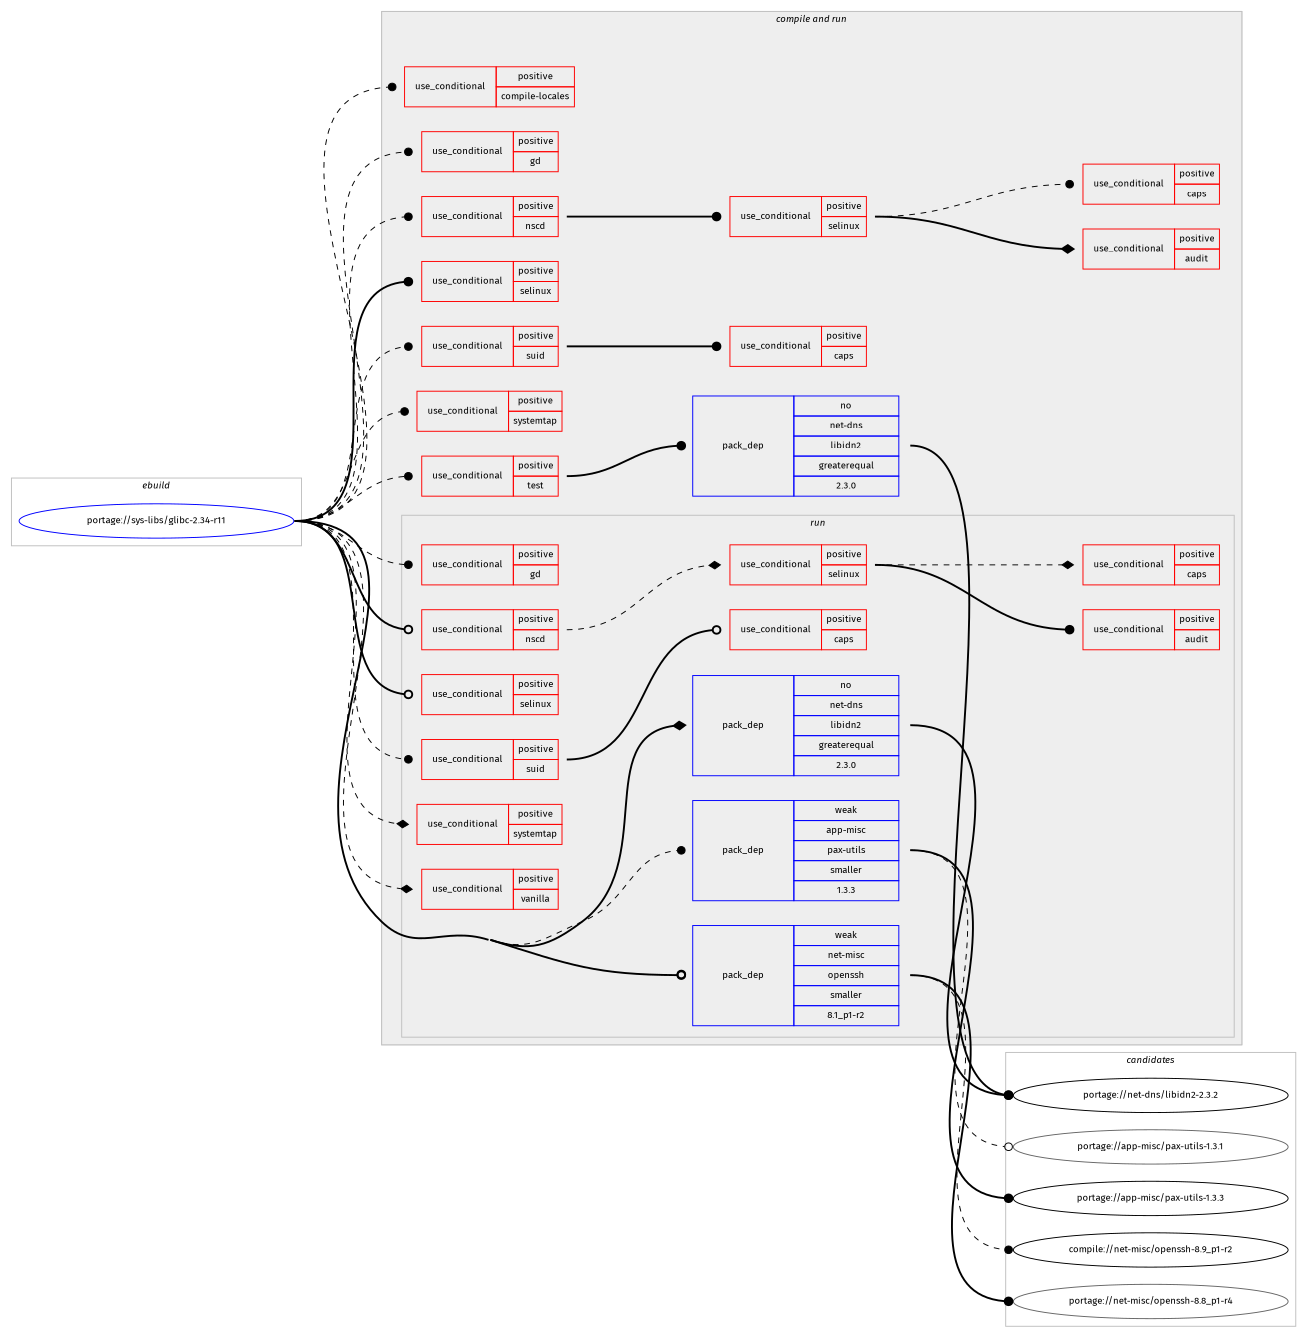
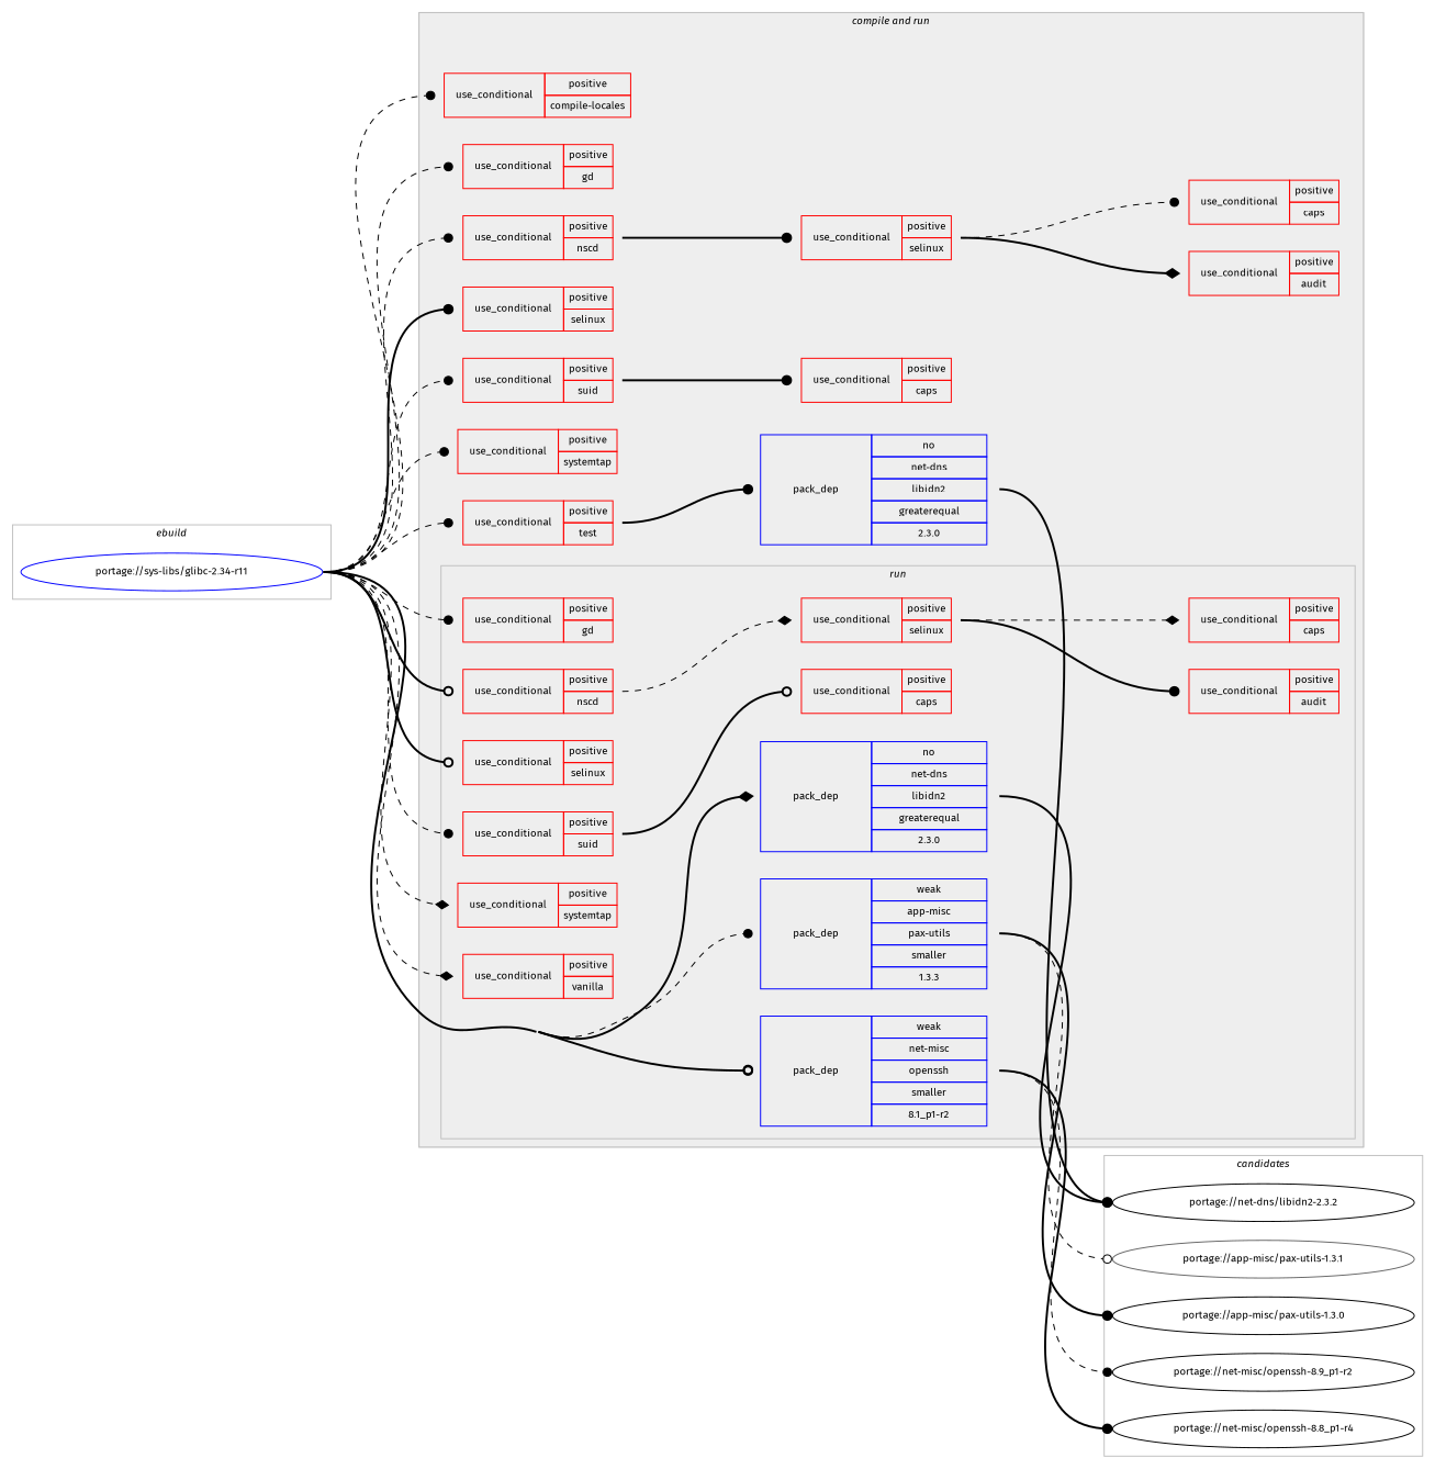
  digraph {
    compound=true
    concentrate=true
    fontname="Fira Sans"
    fontsize=10
    newrank=true
    rankdir=LR
    ranksep=1.5
    node [color=red fontname="Fira Sans" fontsize=10 shape=none]
    edge [arrowhead=dot fontname="Fira Sans" headport=w style=dashed tailport=e weight=20]
    n1 [color=blue label="portage://sys-libs/glibc-2.34-r11" width=4 shape=""]
    n2 [label=<<TABLE BORDER="0" CELLBORDER="1" CELLSPACING="0" CELLPADDING="4"><TR><TD ROWSPAN="3" CELLPADDING="10">use_conditional</TD></TR><TR><TD>positive</TD></TR><TR><TD>compile-locales</TD></TR></TABLE>>]
    n3 [label=<<TABLE BORDER="0" CELLBORDER="1" CELLSPACING="0" CELLPADDING="4"><TR><TD ROWSPAN="3" CELLPADDING="10">use_conditional</TD></TR><TR><TD>positive</TD></TR><TR><TD>gd</TD></TR></TABLE>>]
    n4 [label=<<TABLE BORDER="0" CELLBORDER="1" CELLSPACING="0" CELLPADDING="4"><TR><TD ROWSPAN="3" CELLPADDING="10">use_conditional</TD></TR><TR><TD>positive</TD></TR><TR><TD>audit</TD></TR></TABLE>>]
    n5 [label=<<TABLE BORDER="0" CELLBORDER="1" CELLSPACING="0" CELLPADDING="4"><TR><TD ROWSPAN="3" CELLPADDING="10">use_conditional</TD></TR><TR><TD>positive</TD></TR><TR><TD>caps</TD></TR></TABLE>>]
    n6 [label=<<TABLE BORDER="0" CELLBORDER="1" CELLSPACING="0" CELLPADDING="4"><TR><TD ROWSPAN="3" CELLPADDING="10">use_conditional</TD></TR><TR><TD>positive</TD></TR><TR><TD>selinux</TD></TR></TABLE>>]
    n7 [label=<<TABLE BORDER="0" CELLBORDER="1" CELLSPACING="0" CELLPADDING="4"><TR><TD ROWSPAN="3" CELLPADDING="10">use_conditional</TD></TR><TR><TD>positive</TD></TR><TR><TD>nscd</TD></TR></TABLE>>]
    n8 [label=<<TABLE BORDER="0" CELLBORDER="1" CELLSPACING="0" CELLPADDING="4"><TR><TD ROWSPAN="3" CELLPADDING="10">use_conditional</TD></TR><TR><TD>positive</TD></TR><TR><TD>selinux</TD></TR></TABLE>>]
    n9 [label=<<TABLE BORDER="0" CELLBORDER="1" CELLSPACING="0" CELLPADDING="4"><TR><TD ROWSPAN="3" CELLPADDING="10">use_conditional</TD></TR><TR><TD>positive</TD></TR><TR><TD>caps</TD></TR></TABLE>>]
    n10 [label=<<TABLE BORDER="0" CELLBORDER="1" CELLSPACING="0" CELLPADDING="4"><TR><TD ROWSPAN="3" CELLPADDING="10">use_conditional</TD></TR><TR><TD>positive</TD></TR><TR><TD>suid</TD></TR></TABLE>>]
    n11 [label=<<TABLE BORDER="0" CELLBORDER="1" CELLSPACING="0" CELLPADDING="4"><TR><TD ROWSPAN="3" CELLPADDING="10">use_conditional</TD></TR><TR><TD>positive</TD></TR><TR><TD>systemtap</TD></TR></TABLE>>]
    n12 [color=blue label=<<TABLE BORDER="0" CELLBORDER="1" CELLSPACING="0" CELLPADDING="4" WIDTH="220"><TR><TD ROWSPAN="6" CELLPADDING="30">pack_dep</TD></TR><TR><TD WIDTH="110">no</TD></TR><TR><TD>net-dns</TD></TR><TR><TD>libidn2</TD></TR><TR><TD>greaterequal</TD></TR><TR><TD>2.3.0</TD></TR></TABLE>>]
    n13 [label=<<TABLE BORDER="0" CELLBORDER="1" CELLSPACING="0" CELLPADDING="4"><TR><TD ROWSPAN="3" CELLPADDING="10">use_conditional</TD></TR><TR><TD>positive</TD></TR><TR><TD>test</TD></TR></TABLE>>]
    n14 [label=<<TABLE BORDER="0" CELLBORDER="1" CELLSPACING="0" CELLPADDING="4"><TR><TD ROWSPAN="3" CELLPADDING="10">use_conditional</TD></TR><TR><TD>positive</TD></TR><TR><TD>gd</TD></TR></TABLE>>]
    n15 [label=<<TABLE BORDER="0" CELLBORDER="1" CELLSPACING="0" CELLPADDING="4"><TR><TD ROWSPAN="3" CELLPADDING="10">use_conditional</TD></TR><TR><TD>positive</TD></TR><TR><TD>audit</TD></TR></TABLE>>]
    n16 [label=<<TABLE BORDER="0" CELLBORDER="1" CELLSPACING="0" CELLPADDING="4"><TR><TD ROWSPAN="3" CELLPADDING="10">use_conditional</TD></TR><TR><TD>positive</TD></TR><TR><TD>caps</TD></TR></TABLE>>]
    n17 [label=<<TABLE BORDER="0" CELLBORDER="1" CELLSPACING="0" CELLPADDING="4"><TR><TD ROWSPAN="3" CELLPADDING="10">use_conditional</TD></TR><TR><TD>positive</TD></TR><TR><TD>selinux</TD></TR></TABLE>>]
    n18 [label=<<TABLE BORDER="0" CELLBORDER="1" CELLSPACING="0" CELLPADDING="4"><TR><TD ROWSPAN="3" CELLPADDING="10">use_conditional</TD></TR><TR><TD>positive</TD></TR><TR><TD>nscd</TD></TR></TABLE>>]
    n19 [label=<<TABLE BORDER="0" CELLBORDER="1" CELLSPACING="0" CELLPADDING="4"><TR><TD ROWSPAN="3" CELLPADDING="10">use_conditional</TD></TR><TR><TD>positive</TD></TR><TR><TD>selinux</TD></TR></TABLE>>]
    n20 [label=<<TABLE BORDER="0" CELLBORDER="1" CELLSPACING="0" CELLPADDING="4"><TR><TD ROWSPAN="3" CELLPADDING="10">use_conditional</TD></TR><TR><TD>positive</TD></TR><TR><TD>caps</TD></TR></TABLE>>]
    n21 [label=<<TABLE BORDER="0" CELLBORDER="1" CELLSPACING="0" CELLPADDING="4"><TR><TD ROWSPAN="3" CELLPADDING="10">use_conditional</TD></TR><TR><TD>positive</TD></TR><TR><TD>suid</TD></TR></TABLE>>]
    n22 [label=<<TABLE BORDER="0" CELLBORDER="1" CELLSPACING="0" CELLPADDING="4"><TR><TD ROWSPAN="3" CELLPADDING="10">use_conditional</TD></TR><TR><TD>positive</TD></TR><TR><TD>systemtap</TD></TR></TABLE>>]
    n23 [label=<<TABLE BORDER="0" CELLBORDER="1" CELLSPACING="0" CELLPADDING="4"><TR><TD ROWSPAN="3" CELLPADDING="10">use_conditional</TD></TR><TR><TD>positive</TD></TR><TR><TD>vanilla</TD></TR></TABLE>>]
    n24 [color=blue label=<<TABLE BORDER="0" CELLBORDER="1" CELLSPACING="0" CELLPADDING="4" WIDTH="220"><TR><TD ROWSPAN="6" CELLPADDING="30">pack_dep</TD></TR><TR><TD WIDTH="110">no</TD></TR><TR><TD>net-dns</TD></TR><TR><TD>libidn2</TD></TR><TR><TD>greaterequal</TD></TR><TR><TD>2.3.0</TD></TR></TABLE>>]
    n25 [color=blue label=<<TABLE BORDER="0" CELLBORDER="1" CELLSPACING="0" CELLPADDING="4" WIDTH="220"><TR><TD ROWSPAN="6" CELLPADDING="30">pack_dep</TD></TR><TR><TD WIDTH="110">weak</TD></TR><TR><TD>app-misc</TD></TR><TR><TD>pax-utils</TD></TR><TR><TD>smaller</TD></TR><TR><TD>1.3.3</TD></TR></TABLE>>]
    n26 [color=blue label=<<TABLE BORDER="0" CELLBORDER="1" CELLSPACING="0" CELLPADDING="4" WIDTH="220"><TR><TD ROWSPAN="6" CELLPADDING="30">pack_dep</TD></TR><TR><TD WIDTH="110">weak</TD></TR><TR><TD>net-misc</TD></TR><TR><TD>openssh</TD></TR><TR><TD>smaller</TD></TR><TR><TD>8.1_p1-r2</TD></TR></TABLE>>]
    n27 [color=gray40 label="portage://app-misc/pax-utils-1.3.1" width=4 shape=""]
-   n28 [color=black label="portage://app-misc/pax-utils-1.3.3" width=4 shape=""]
+   n28 [color=black label="portage://app-misc/pax-utils-1.3.0" width=4 shape=""]
    n29 [color=black label="portage://net-dns/libidn2-2.3.2" width=4 shape=""]
-   n30 [color=gray40 label="portage://net-misc/openssh-8.8_p1-r4" width=4 shape=""]
-   n31 [color=black label="compile://net-misc/openssh-8.9_p1-r2" width=4 shape=""]
+   n30 [color=black label="portage://net-misc/openssh-8.8_p1-r4" width=4 shape=""]
+   n31 [color=black label="portage://net-misc/openssh-8.9_p1-r2" width=4 shape=""]
    subgraph cluster_1 {
      color=gray
      label=<<i>ebuild</i>>
      rank=same
      n1
    }
    subgraph cluster_2 {
      color=gray
      label=<<i>dependencies</i>>
      subgraph cluster_3 {
        color=gray
        fillcolor="#eeeeee"
        label=<<i>compile</i>>
        style=filled
        subgraph sub_4 {
          color=gray
          fillcolor="#eeeeee"
          label=<<i>compile</i>>
          style=filled
          n2
        }
        subgraph sub_5 {
          color=gray
          fillcolor="#eeeeee"
          label=<<i>compile</i>>
          style=filled
          n3
        }
        subgraph sub_6 {
          color=gray
          fillcolor="#eeeeee"
          label=<<i>compile</i>>
          style=filled
          n7
          subgraph sub_7 {
            color=gray
            fillcolor="#eeeeee"
            label=<<i>compile</i>>
            style=filled
            n6
            subgraph sub_8 {
              color=gray
              fillcolor="#eeeeee"
              label=<<i>compile</i>>
              style=filled
              n4
            }
            subgraph sub_9 {
              color=gray
              fillcolor="#eeeeee"
              label=<<i>compile</i>>
              style=filled
              n5
            }
          }
        }
        subgraph sub_10 {
          color=gray
          fillcolor="#eeeeee"
          label=<<i>compile</i>>
          style=filled
          n8
        }
        subgraph sub_11 {
          color=gray
          fillcolor="#eeeeee"
          label=<<i>compile</i>>
          style=filled
          n10
          subgraph sub_12 {
            color=gray
            fillcolor="#eeeeee"
            label=<<i>compile</i>>
            style=filled
            n9
          }
        }
        subgraph sub_13 {
          color=gray
          fillcolor="#eeeeee"
          label=<<i>compile</i>>
          style=filled
          n11
        }
        subgraph sub_14 {
          color=gray
          fillcolor="#eeeeee"
          label=<<i>compile</i>>
          style=filled
          n13
          subgraph sub_15 {
            color=gray
            fillcolor="#eeeeee"
            label=<<i>compile</i>>
            style=filled
            n12
          }
        }
      }
      subgraph cluster_16 {
        color=gray
        fillcolor="#eeeeee"
        label=<<i>compile and run</i>>
        style=filled
      }
      subgraph cluster_17 {
        color=gray
        fillcolor="#eeeeee"
        label=<<i>run</i>>
        style=filled
        subgraph sub_18 {
          color=gray
          fillcolor="#eeeeee"
          label=<<i>run</i>>
          style=filled
          n14
        }
        subgraph sub_19 {
          color=gray
          fillcolor="#eeeeee"
          label=<<i>run</i>>
          style=filled
          n18
          subgraph sub_20 {
            color=gray
            fillcolor="#eeeeee"
            label=<<i>run</i>>
            style=filled
            n17
            subgraph sub_21 {
              color=gray
              fillcolor="#eeeeee"
              label=<<i>run</i>>
              style=filled
              n15
            }
            subgraph sub_22 {
              color=gray
              fillcolor="#eeeeee"
              label=<<i>run</i>>
              style=filled
              n16
            }
          }
        }
        subgraph sub_23 {
          color=gray
          fillcolor="#eeeeee"
          label=<<i>run</i>>
          style=filled
          n19
        }
        subgraph sub_24 {
          color=gray
          fillcolor="#eeeeee"
          label=<<i>run</i>>
          style=filled
          n21
          subgraph sub_25 {
            color=gray
            fillcolor="#eeeeee"
            label=<<i>run</i>>
            style=filled
            n20
          }
        }
        subgraph sub_26 {
          color=gray
          fillcolor="#eeeeee"
          label=<<i>run</i>>
          style=filled
          n22
        }
        subgraph sub_27 {
          color=gray
          fillcolor="#eeeeee"
          label=<<i>run</i>>
          style=filled
          n23
        }
        subgraph sub_28 {
          color=gray
          fillcolor="#eeeeee"
          label=<<i>run</i>>
          style=filled
          n24
        }
        subgraph sub_29 {
          color=gray
          fillcolor="#eeeeee"
          label=<<i>run</i>>
          style=filled
          n25
        }
        subgraph sub_30 {
          color=gray
          fillcolor="#eeeeee"
          label=<<i>run</i>>
          style=filled
          n26
        }
      }
    }
    subgraph cluster_31 {
      color=gray
      label=<<i>candidates</i>>
      rank=same
      subgraph sub_32 {
        color=black
        label=<<i>candidates</i>>
        nodesep=1
        rank=same
        n27
        n28
      }
      subgraph sub_33 {
        color=black
        label=<<i>candidates</i>>
        nodesep=1
        rank=same
        n29
      }
      subgraph sub_34 {
        color=black
        label=<<i>candidates</i>>
        nodesep=1
        rank=same
        n29
      }
      subgraph sub_35 {
        color=black
        label=<<i>candidates</i>>
        nodesep=1
        rank=same
        n30
        n31
      }
    }
    n1 -> n2
    n1 -> n3
    n1 -> n7
    n1 -> n8 [style=bold]
    n1 -> n10
    n1 -> n11
    n1 -> n13
    n1 -> n14
    n1 -> n18 [arrowhead=odot style=bold]
    n1 -> n19 [arrowhead=odot style=bold]
    n1 -> n21
    n1 -> n22 [arrowhead=diamond]
    n1 -> n23 [arrowhead=diamond]
    n1 -> n24 [arrowhead=diamond style=bold]
    n1 -> n25
    n1 -> n26 [arrowhead=odot style=bold]
    n6 -> n4 [arrowhead=diamond style=bold]
    n6 -> n5
    n7 -> n6 [style=bold]
    n10 -> n9 [style=bold]
    n12 -> n29 [style=bold weight=100]
    n13 -> n12 [style=bold]
    n17 -> n15 [style=bold]
    n17 -> n16 [arrowhead=diamond]
    n18 -> n17 [arrowhead=diamond]
    n21 -> n20 [arrowhead=odot style=bold]
    n24 -> n29 [arrowhead=odot style=bold weight=100]
    n25 -> n27 [arrowhead=odot weight=100]
    n25 -> n28 [style=bold weight=100]
    n26 -> n30 [style=bold weight=100]
    n26 -> n31 [weight=100]
  }
